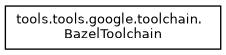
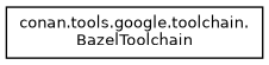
  digraph {
    rankdir=LR
-   n1 [color=black fillcolor=white fontname=Helvetica fontsize=10 height=0.2 label="tools.tools.google.toolchain.\lBazelToolchain" shape=record style=filled width=0.4]
+   n1 [color=black fillcolor=white fontname=Helvetica fontsize=10 height=0.2 label="conan.tools.google.toolchain.\lBazelToolchain" shape=record style=filled width=0.4]
  }
